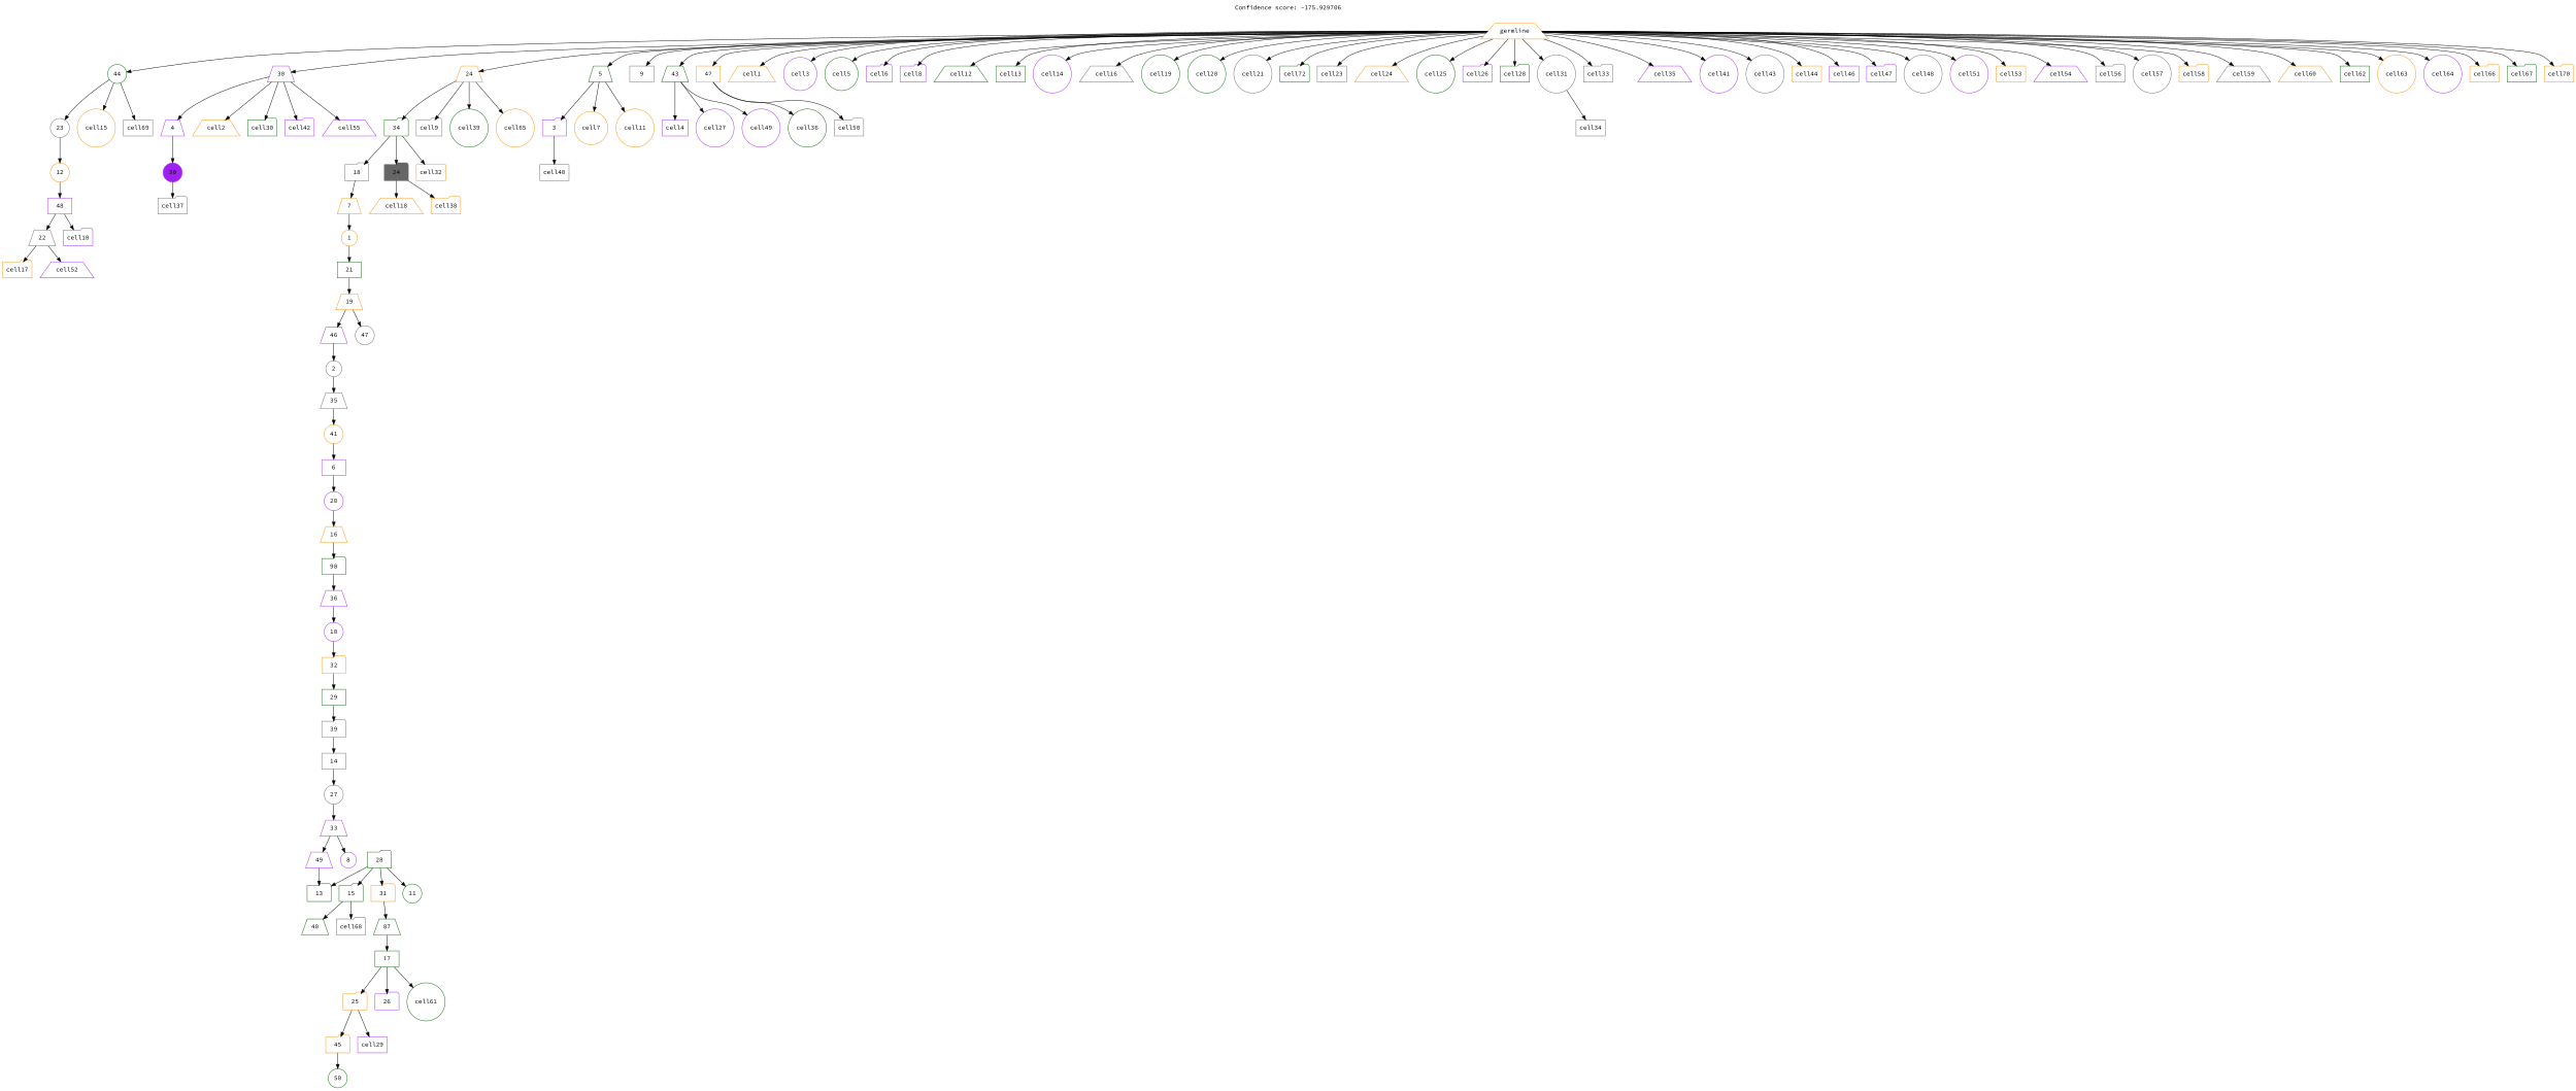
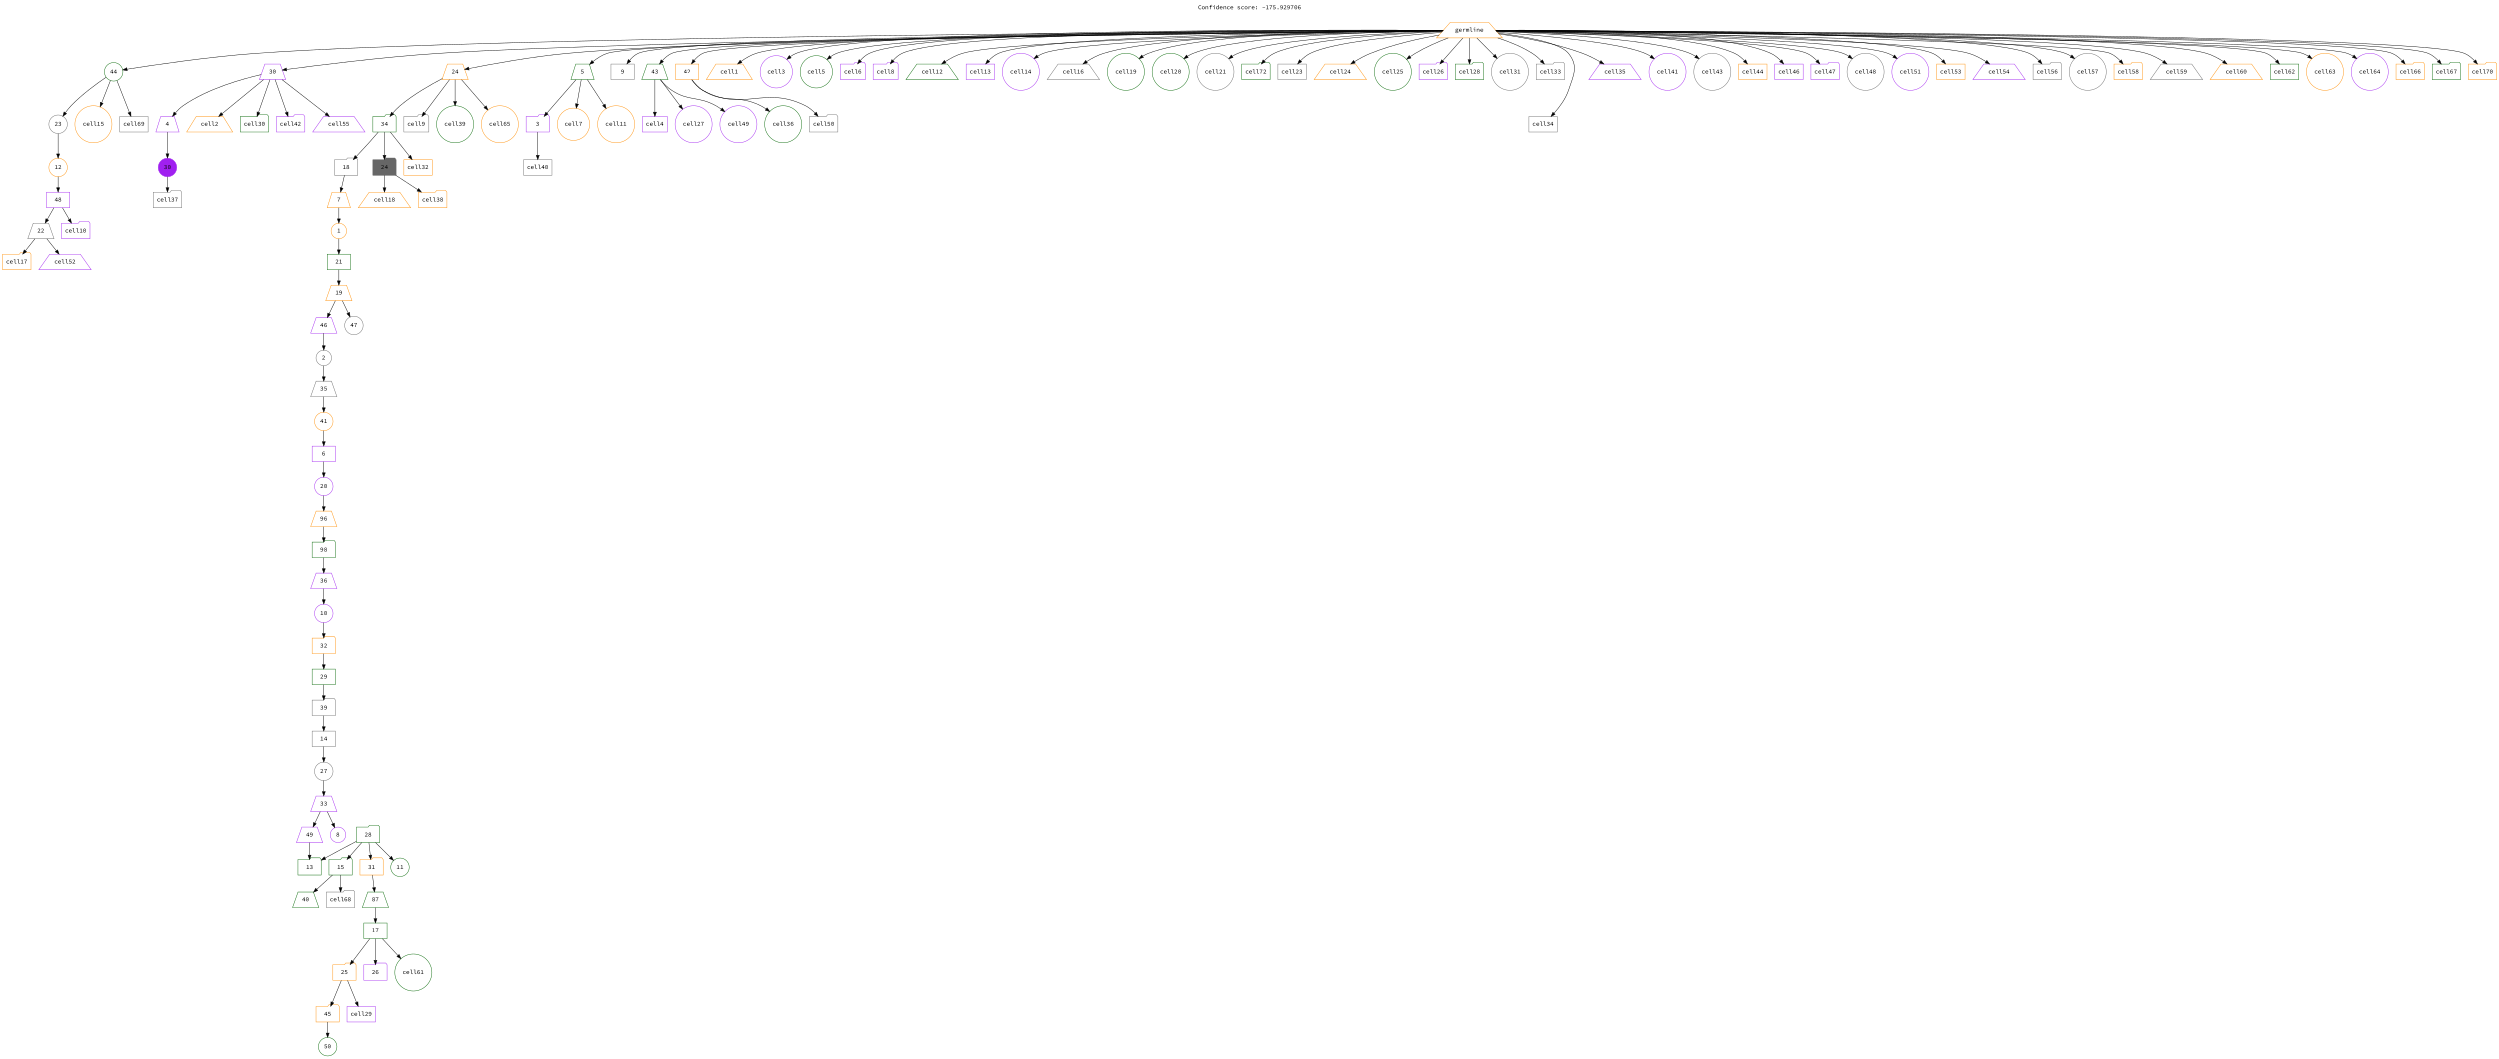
  digraph {
    fontname="Source Code Pro"
    label="Confidence score: -175.929706"
    labelloc=t
    node [color=purple fontname="Source Code Pro" shape=circle]
    edge [fontname="Source Code Pro"]
    n1 [label=48 shape=box]
    n2 [color=gray40 label=22 shape=trapezium]
    cell10 [shape=folder]
    cell17 [color=darkorange shape=folder]
    cell52 [shape=trapezium]
    n6 [color=darkorange label=12]
    n7 [color=gray40 label=23]
    n8 [color=darkgreen label=44]
    cell15 [color=darkorange]
    cell69 [color=gray40 shape=box]
    n11 [label=4 shape=trapezium]
    n12 [label=30 style=filled]
    cell37 [color=gray40 shape=folder]
    n14 [label=30 shape=trapezium]
    cell2 [color=darkorange shape=trapezium]
    cell30 [color=darkgreen shape=folder]
    cell42 [shape=folder]
    cell55 [shape=trapezium]
    n19 [color=darkgreen label=15 shape=folder]
    n20 [color=darkgreen label=40 shape=trapezium]
    cell68 [color=gray40 shape=folder]
    n22 [color=darkorange label=45 shape=folder]
    n23 [color=darkgreen label=50]
    n24 [color=darkorange label=25 shape=folder]
    cell29 [shape=box]
    n26 [color=darkgreen label=17 shape=box]
    n27 [label=26 shape=folder]
    cell61 [color=darkgreen]
    n29 [color=darkgreen label=87 shape=trapezium]
    n30 [color=darkorange label=31 shape=folder]
    n31 [color=darkgreen label=28 shape=folder]
    n32 [color=darkgreen label=11]
    n33 [color=darkgreen label=13 shape=folder]
    n34 [label=49 shape=trapezium]
    n35 [label=33 shape=trapezium]
    n36 [label=8]
    n37 [color=gray40 label=27]
    n38 [color=gray40 label=14 shape=box]
    n39 [color=gray40 label=39 shape=folder]
    n40 [color=darkgreen label=29 shape=box]
    n41 [color=darkorange label=32 shape=folder]
    n42 [label=10]
    n43 [label=36 shape=trapezium]
    n44 [color=darkgreen label=98 shape=folder]
-   n45 [color=darkorange label=16 shape=trapezium]
+   n45 [color=darkorange label=96 shape=trapezium]
    n46 [label=20]
    n47 [label=6 shape=box]
    n48 [color=darkorange label=41]
    n49 [color=gray40 label=35 shape=trapezium]
    n50 [color=gray40 label=2]
    n51 [label=46 shape=trapezium]
    n52 [color=darkorange label=19 shape=trapezium]
    n53 [color=gray40 label=47]
    n54 [color=darkgreen label=21 shape=box]
    n55 [color=darkorange label=1]
    n56 [color=darkorange label=7 shape=trapezium]
    n57 [color=gray40 label=18 shape=folder]
    n58 [color=darkgreen label=34 shape=folder]
    n59 [color=gray40 label=24 shape=folder style=filled]
    cell32 [color=darkorange shape=box]
    cell18 [color=darkorange shape=trapezium]
    cell38 [color=darkorange shape=folder]
    n63 [color=darkorange label=24 shape=trapezium]
    cell9 [color=gray40 shape=folder]
    cell39 [color=darkgreen]
    cell65 [color=darkorange]
    n67 [color=darkgreen label=5 shape=trapezium]
    n68 [label=3 shape=folder]
    cell7 [color=darkorange]
    cell11 [color=darkorange]
    cell40 [color=gray40 shape=box]
    n72 [color=darkorange label=germline shape=trapezium]
    n73 [color=gray40 label=9 shape=box]
    n74 [color=darkgreen label=43 shape=trapezium]
    n75 [color=darkorange label=42 shape=box]
    cell1 [color=darkorange shape=trapezium]
    cell3
    cell5 [color=darkgreen]
    cell6 [shape=folder]
    cell8 [shape=folder]
    cell12 [color=darkgreen shape=trapezium]
-   cell13 [color=darkgreen shape=box]
+   cell13 [shape=box]
    cell14
    cell16 [color=gray40 shape=trapezium]
    cell19 [color=darkgreen]
    cell20 [color=darkgreen]
    cell21 [color=gray40]
    n88 [color=darkgreen label=cell72 shape=folder]
    cell23 [color=gray40 shape=box]
    cell24 [color=darkorange shape=trapezium]
    cell25 [color=darkgreen]
    cell26 [shape=folder]
    cell28 [color=darkgreen shape=folder]
    cell31 [color=gray40]
    cell33 [color=gray40 shape=folder]
    cell34 [color=gray40 shape=box]
    cell35 [shape=trapezium]
    cell41
    cell43 [color=gray40]
    cell44 [color=darkorange shape=box]
    cell46 [shape=box]
    cell47 [shape=folder]
    cell48 [color=gray40]
    cell51
    cell53 [color=darkorange shape=box]
    cell54 [shape=trapezium]
    cell56 [color=gray40 shape=folder]
    cell57 [color=gray40]
    cell58 [color=darkorange shape=folder]
    cell59 [color=gray40 shape=trapezium]
    cell60 [color=darkorange shape=trapezium]
    cell62 [color=darkgreen shape=box]
    cell63 [color=darkorange]
    cell64
    cell66 [color=darkorange shape=folder]
    cell67 [color=darkgreen shape=folder]
    cell70 [color=darkorange shape=folder]
    cell4 [shape=box]
    cell27
    cell49
    cell36 [color=darkgreen]
    cell50 [color=gray40 shape=folder]
    n1 -> n2
    n1 -> cell10
    n2 -> cell17
    n2 -> cell52
    n6 -> n1
    n7 -> n6
    n8 -> n7
    n8 -> cell15
    n8 -> cell69
    n11 -> n12
    n12 -> cell37
    n14 -> n11
    n14 -> cell2
    n14 -> cell30
    n14 -> cell42
    n14 -> cell55
    n19 -> n20
    n19 -> cell68
    n22 -> n23
    n24 -> n22
    n24 -> cell29
    n26 -> n24
    n26 -> n27
    n26 -> cell61
    n29 -> n26
    n30 -> n29
    n31 -> n19
    n31 -> n30
    n31 -> n32
    n31 -> n33
    n34 -> n33
    n35 -> n34
    n35 -> n36
    n37 -> n35
    n38 -> n37
    n39 -> n38
    n40 -> n39
    n41 -> n40
    n42 -> n41
    n43 -> n42
    n44 -> n43
    n45 -> n44
    n46 -> n45
    n47 -> n46
    n48 -> n47
    n49 -> n48
    n50 -> n49
    n51 -> n50
    n52 -> n51
    n52 -> n53
    n54 -> n52
    n55 -> n54
    n56 -> n55
    n57 -> n56
    n58 -> n57
    n58 -> n59
    n58 -> cell32
    n59 -> cell18
    n59 -> cell38
    n63 -> n58
    n63 -> cell9
    n63 -> cell39
    n63 -> cell65
    n67 -> n68
    n67 -> cell7
    n67 -> cell11
    n68 -> cell40
    n72 -> n8
    n72 -> n14
    n72 -> n63
    n72 -> n67
    n72 -> n73
    n72 -> n74
    n72 -> n75
    n72 -> cell1
    n72 -> cell3
    n72 -> cell5
    n72 -> cell6
    n72 -> cell8
    n72 -> cell12
    n72 -> cell13
    n72 -> cell14
    n72 -> cell16
    n72 -> cell19
    n72 -> cell20
    n72 -> cell21
    n72 -> n88
    n72 -> cell23
    n72 -> cell24
    n72 -> cell25
    n72 -> cell26
    n72 -> cell28
    n72 -> cell31
    n72 -> cell33
-   cell31 -> cell34
+   n72 -> cell34
    n72 -> cell35
    n72 -> cell41
    n72 -> cell43
    n72 -> cell44
    n72 -> cell46
    n72 -> cell47
    n72 -> cell48
    n72 -> cell51
    n72 -> cell53
    n72 -> cell54
    n72 -> cell56
    n72 -> cell57
    n72 -> cell58
    n72 -> cell59
    n72 -> cell60
    n72 -> cell62
    n72 -> cell63
    n72 -> cell64
    n72 -> cell66
    n72 -> cell67
    n72 -> cell70
    n74 -> cell4
    n74 -> cell27
    n74 -> cell49
    n75 -> cell36
    n75 -> cell50
  }
